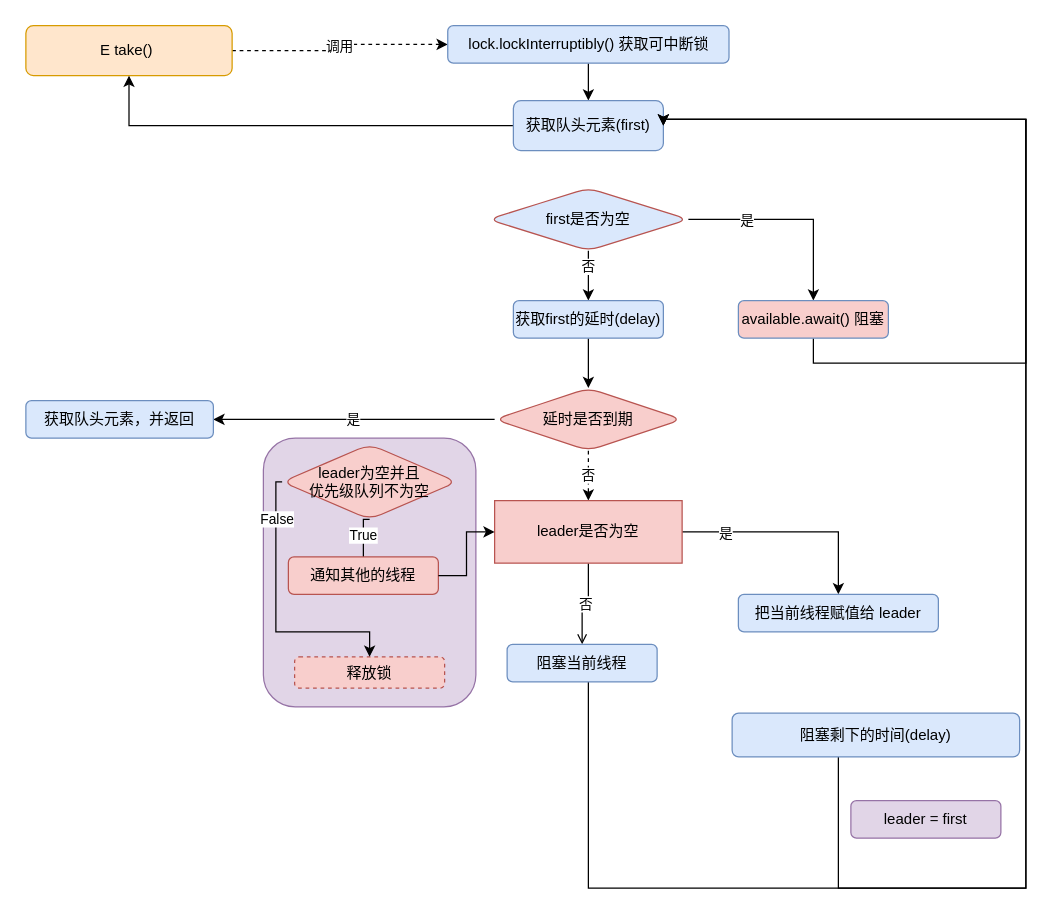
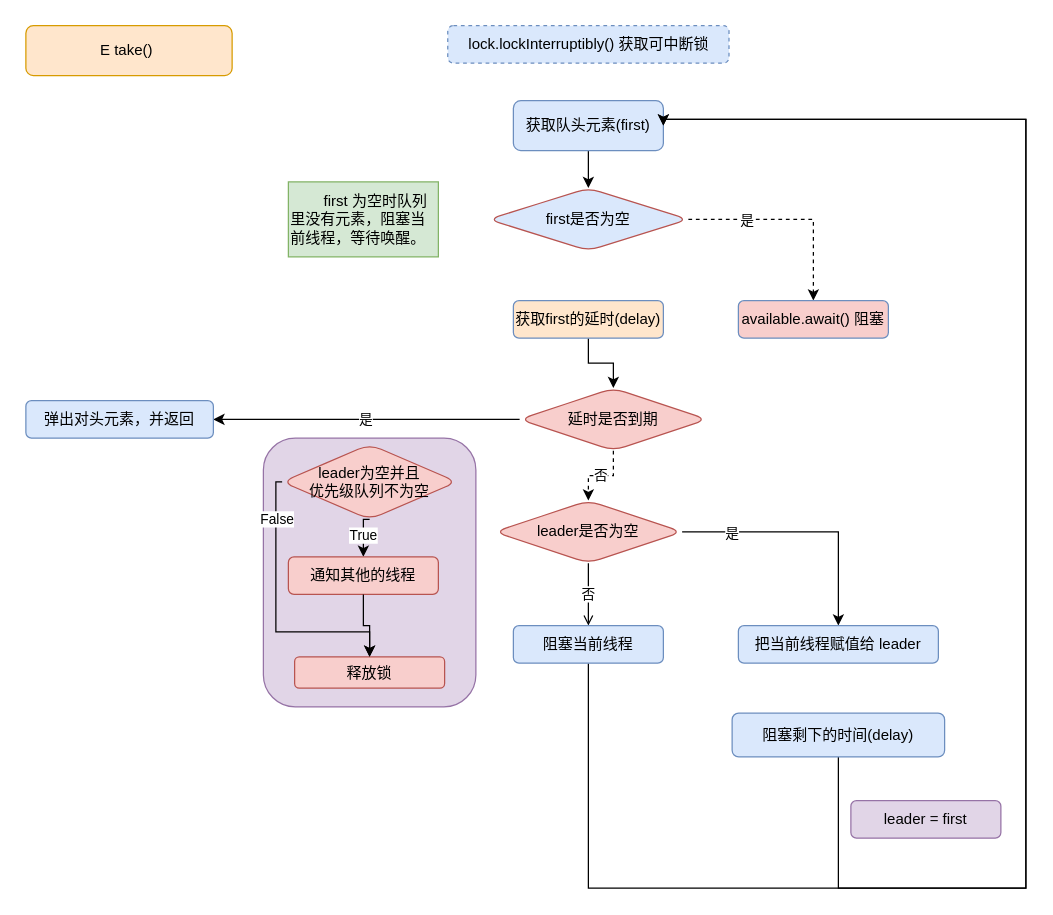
  <mxCell id="0" />
  <mxCell id="1" parent="0" />
- <mxCell id="2" value="调用" style="edgeStyle=orthogonalEdgeStyle;rounded=0;orthogonalLoop=1;jettySize=auto;html=1;exitX=1;exitY=0.5;exitDx=0;exitDy=0;entryX=0;entryY=0.5;entryDx=0;entryDy=0;dashed=1;" parent="1" source="3" target="5" edge="1"><mxGeometry relative="1" as="geometry" /></mxCell>
  <mxCell id="3" value="E take()&amp;nbsp;" style="rounded=1;whiteSpace=wrap;html=1;fillColor=#ffe6cc;strokeColor=#d79b00;" parent="1" vertex="1"><mxGeometry x="20" y="20" width="165" height="40" as="geometry" /></mxCell>
- <mxCell id="4" value="" style="edgeStyle=orthogonalEdgeStyle;rounded=0;orthogonalLoop=1;jettySize=auto;html=1;" parent="1" source="5" target="7" edge="1"><mxGeometry relative="1" as="geometry" /></mxCell>
- <mxCell id="5" value="lock.lockInterruptibly() 获取可中断锁" style="rounded=1;whiteSpace=wrap;html=1;fillColor=#dae8fc;strokeColor=#6c8ebf;" parent="1" vertex="1"><mxGeometry x="357.5" y="20" width="225" height="30" as="geometry" /></mxCell>
- <mxCell id="6" value="" style="edgeStyle=orthogonalEdgeStyle;rounded=0;orthogonalLoop=1;jettySize=auto;html=1;" parent="1" source="7" target="3" edge="1"><mxGeometry relative="1" as="geometry" /></mxCell>
+ <mxCell id="5" value="lock.lockInterruptibly() 获取可中断锁" style="rounded=1;whiteSpace=wrap;html=1;fillColor=#dae8fc;strokeColor=#6c8ebf;dashed=1;" parent="1" vertex="1"><mxGeometry x="357.5" y="20" width="225" height="30" as="geometry" /></mxCell>
+ <mxCell id="6" value="" style="edgeStyle=orthogonalEdgeStyle;rounded=0;orthogonalLoop=1;jettySize=auto;html=1;" parent="1" source="7" target="11" edge="1"><mxGeometry relative="1" as="geometry" /></mxCell>
  <mxCell id="7" value="获取队头元素(first)" style="whiteSpace=wrap;html=1;fillColor=#dae8fc;strokeColor=#6c8ebf;rounded=1;" parent="1" vertex="1"><mxGeometry x="410" y="80" width="120" height="40" as="geometry" /></mxCell>
- <mxCell id="8" value="否" style="edgeStyle=orthogonalEdgeStyle;rounded=0;orthogonalLoop=1;jettySize=auto;html=1;entryX=0.5;entryY=0;entryDx=0;entryDy=0;" parent="1" source="11" target="15" edge="1"><mxGeometry x="-0.333" relative="1" as="geometry"><mxPoint x="470" y="260" as="targetPoint" /><mxPoint as="offset" /></mxGeometry></mxCell>
- <mxCell id="9" value="" style="edgeStyle=orthogonalEdgeStyle;rounded=0;orthogonalLoop=1;jettySize=auto;html=1;exitX=1;exitY=0.5;exitDx=0;exitDy=0;" parent="1" source="11" target="13" edge="1"><mxGeometry relative="1" as="geometry" /></mxCell>
+ <mxCell id="9" value="" style="edgeStyle=orthogonalEdgeStyle;rounded=0;orthogonalLoop=1;jettySize=auto;html=1;exitX=1;exitY=0.5;exitDx=0;exitDy=0;dashed=1;" parent="1" source="11" target="13" edge="1"><mxGeometry relative="1" as="geometry" /></mxCell>
  <mxCell id="10" value="是" style="edgeLabel;html=1;align=center;verticalAlign=middle;resizable=0;points=[];" parent="9" vertex="1" connectable="0"><mxGeometry x="-0.065" y="-2" relative="1" as="geometry"><mxPoint x="-31" y="-2" as="offset" /></mxGeometry></mxCell>
  <mxCell id="11" value="first是否为空" style="rhombus;whiteSpace=wrap;html=1;fillColor=#dae8fc;strokeColor=#b85450;rounded=1;" parent="1" vertex="1"><mxGeometry x="390" y="150" width="160" height="50" as="geometry" /></mxCell>
- <mxCell id="12" style="edgeStyle=orthogonalEdgeStyle;rounded=0;orthogonalLoop=1;jettySize=auto;html=1;entryX=1;entryY=0.5;entryDx=0;entryDy=0;" parent="1" source="13" target="7" edge="1"><mxGeometry relative="1" as="geometry"><Array as="points"><mxPoint x="650" y="290" /><mxPoint x="820" y="290" /><mxPoint x="820" y="95" /></Array></mxGeometry></mxCell>
  <mxCell id="13" value="available.await() 阻塞" style="whiteSpace=wrap;html=1;fillColor=#f8cecc;strokeColor=#6c8ebf;rounded=1;" parent="1" vertex="1"><mxGeometry x="590" y="240" width="120" height="30" as="geometry" /></mxCell>
  <mxCell id="14" value="" style="edgeStyle=orthogonalEdgeStyle;rounded=0;orthogonalLoop=1;jettySize=auto;html=1;" parent="1" source="15" target="18" edge="1"><mxGeometry relative="1" as="geometry" /></mxCell>
- <mxCell id="15" value="获取first的延时(delay)" style="whiteSpace=wrap;html=1;fillColor=#dae8fc;strokeColor=#6c8ebf;rounded=1;" parent="1" vertex="1"><mxGeometry x="410" y="240" width="120" height="30" as="geometry" /></mxCell>
+ <mxCell id="15" value="获取first的延时(delay)" style="whiteSpace=wrap;html=1;fillColor=#ffe6cc;strokeColor=#6c8ebf;rounded=1;" parent="1" vertex="1"><mxGeometry x="410" y="240" width="120" height="30" as="geometry" /></mxCell>
  <mxCell id="16" value="是" style="edgeStyle=orthogonalEdgeStyle;rounded=0;orthogonalLoop=1;jettySize=auto;html=1;" parent="1" source="18" target="19" edge="1"><mxGeometry relative="1" as="geometry" /></mxCell>
  <mxCell id="17" value="否" style="edgeStyle=orthogonalEdgeStyle;rounded=0;orthogonalLoop=1;jettySize=auto;html=1;dashed=1;" parent="1" source="18" target="23" edge="1"><mxGeometry relative="1" as="geometry" /></mxCell>
- <mxCell id="18" value="延时是否到期" style="rhombus;whiteSpace=wrap;html=1;fillColor=#f8cecc;strokeColor=#b85450;rounded=1;" parent="1" vertex="1"><mxGeometry x="395" y="310" width="150" height="50" as="geometry" /></mxCell>
- <mxCell id="19" value="获取队头元素，并返回" style="whiteSpace=wrap;html=1;fillColor=#dae8fc;strokeColor=#6c8ebf;rounded=1;" parent="1" vertex="1"><mxGeometry y="320" width="150" height="30" as="geometry" x="20" /></mxCell>
+ <mxCell id="18" value="延时是否到期" style="rhombus;whiteSpace=wrap;html=1;fillColor=#f8cecc;strokeColor=#b85450;rounded=1;" parent="1" vertex="1"><mxGeometry x="415" y="310" width="150" height="50" as="geometry" /></mxCell>
+ <mxCell id="19" value="弹出对头元素，并返回" style="whiteSpace=wrap;html=1;fillColor=#dae8fc;strokeColor=#6c8ebf;rounded=1;" parent="1" vertex="1"><mxGeometry y="320" width="150" height="30" as="geometry" x="20" /></mxCell>
  <mxCell id="20" value="" style="edgeStyle=orthogonalEdgeStyle;rounded=0;orthogonalLoop=1;jettySize=auto;html=1;" parent="1" source="23" target="26" edge="1"><mxGeometry relative="1" as="geometry" /></mxCell>
  <mxCell id="21" value="是" style="edgeLabel;html=1;align=center;verticalAlign=middle;resizable=0;points=[];" parent="20" vertex="1" connectable="0"><mxGeometry x="-0.613" relative="1" as="geometry"><mxPoint as="offset" /></mxGeometry></mxCell>
  <mxCell id="22" value="否" style="edgeStyle=orthogonalEdgeStyle;rounded=0;orthogonalLoop=1;jettySize=auto;html=1;exitX=0.5;exitY=1;exitDx=0;exitDy=0;endArrow=open;" parent="1" source="23" target="25" edge="1"><mxGeometry relative="1" as="geometry" /></mxCell>
- <mxCell id="23" value="leader是否为空" style="whiteSpace=wrap;html=1;fillColor=#f8cecc;strokeColor=#b85450;rounded=0;" parent="1" vertex="1"><mxGeometry x="395" y="400" width="150" height="50" as="geometry" /></mxCell>
+ <mxCell id="23" value="leader是否为空" style="rhombus;whiteSpace=wrap;html=1;fillColor=#f8cecc;strokeColor=#b85450;rounded=1;" parent="1" vertex="1"><mxGeometry x="395" y="400" width="150" height="50" as="geometry" /></mxCell>
  <mxCell id="24" style="edgeStyle=orthogonalEdgeStyle;rounded=0;orthogonalLoop=1;jettySize=auto;html=1;entryX=1;entryY=0.5;entryDx=0;entryDy=0;" parent="1" source="25" target="7" edge="1"><mxGeometry relative="1" as="geometry"><Array as="points"><mxPoint x="470" y="710" /><mxPoint x="820" y="710" /><mxPoint x="820" y="95" /></Array></mxGeometry></mxCell>
- <mxCell id="25" value="阻塞当前线程" style="whiteSpace=wrap;html=1;fillColor=#dae8fc;strokeColor=#6c8ebf;rounded=1;" parent="1" vertex="1"><mxGeometry x="405" y="515" width="120" height="30" as="geometry" /></mxCell>
- <mxCell id="26" value="把当前线程赋值给 leader" style="whiteSpace=wrap;html=1;fillColor=#dae8fc;strokeColor=#6c8ebf;rounded=1;" parent="1" vertex="1"><mxGeometry x="590" y="475" width="160" height="30" as="geometry" /></mxCell>
+ <mxCell id="25" value="阻塞当前线程" style="whiteSpace=wrap;html=1;fillColor=#dae8fc;strokeColor=#6c8ebf;rounded=1;" parent="1" vertex="1"><mxGeometry x="410" y="500" width="120" height="30" as="geometry" /></mxCell>
+ <mxCell id="26" value="把当前线程赋值给 leader" style="whiteSpace=wrap;html=1;fillColor=#dae8fc;strokeColor=#6c8ebf;rounded=1;" parent="1" vertex="1"><mxGeometry x="590" y="500" width="160" height="30" as="geometry" /></mxCell>
  <mxCell id="27" value="" style="edgeStyle=orthogonalEdgeStyle;rounded=0;orthogonalLoop=1;jettySize=auto;html=1;entryX=1;entryY=0.5;entryDx=0;entryDy=0;" parent="1" source="28" target="7" edge="1"><mxGeometry relative="1" as="geometry"><mxPoint x="670" y="672.5" as="targetPoint" /><Array as="points"><mxPoint x="670" y="710" /><mxPoint x="820" y="710" /><mxPoint x="820" y="95" /></Array></mxGeometry></mxCell>
- <mxCell id="28" value="阻塞剩下的时间(delay)" style="whiteSpace=wrap;html=1;fillColor=#dae8fc;strokeColor=#6c8ebf;rounded=1;" parent="1" vertex="1"><mxGeometry x="585" y="570" width="230" height="35" as="geometry" /></mxCell>
+ <mxCell id="28" value="阻塞剩下的时间(delay)" style="whiteSpace=wrap;html=1;fillColor=#dae8fc;strokeColor=#6c8ebf;rounded=1;" parent="1" vertex="1"><mxGeometry x="585" y="570" width="170" height="35" as="geometry" /></mxCell>
  <mxCell id="29" value="leader = first" style="rounded=1;whiteSpace=wrap;html=1;fillColor=#e1d5e7;strokeColor=#9673a6;" parent="1" vertex="1"><mxGeometry x="680" y="640" width="120" height="30" as="geometry" /></mxCell>
  <mxCell id="30" value="" style="group" parent="1" vertex="1" connectable="0"><mxGeometry x="210" y="350" width="170" height="215" as="geometry" /></mxCell>
  <mxCell id="31" value="" style="rounded=1;whiteSpace=wrap;html=1;fillColor=#e1d5e7;strokeColor=#9673a6;" parent="30" vertex="1"><mxGeometry width="170" height="215" as="geometry" /></mxCell>
  <mxCell id="32" value="" style="group" parent="30" vertex="1" connectable="0"><mxGeometry x="10" y="5" width="145" height="195" as="geometry" /></mxCell>
- <mxCell id="33" value="True" style="edgeStyle=orthogonalEdgeStyle;rounded=0;orthogonalLoop=1;jettySize=auto;html=1;exitX=0.5;exitY=1;exitDx=0;exitDy=0;entryX=0.5;entryY=0;entryDx=0;entryDy=0;endArrow=none;" parent="32" source="34" target="35" edge="1"><mxGeometry relative="1" as="geometry" /></mxCell>
+ <mxCell id="33" value="True" style="edgeStyle=orthogonalEdgeStyle;rounded=0;orthogonalLoop=1;jettySize=auto;html=1;exitX=0.5;exitY=1;exitDx=0;exitDy=0;entryX=0.5;entryY=0;entryDx=0;entryDy=0;" parent="32" source="34" target="35" edge="1"><mxGeometry relative="1" as="geometry" /></mxCell>
  <mxCell id="34" value="leader为空并且&lt;br&gt;优先级队列不为空" style="rhombus;whiteSpace=wrap;html=1;fillColor=#f8cecc;strokeColor=#b85450;rounded=1;" parent="32" vertex="1"><mxGeometry x="5" width="140" height="60" as="geometry" /></mxCell>
  <mxCell id="35" value="通知其他的线程" style="whiteSpace=wrap;html=1;fillColor=#f8cecc;strokeColor=#b85450;rounded=1;" parent="32" vertex="1"><mxGeometry x="10" y="90" width="120" height="30" as="geometry" /></mxCell>
- <mxCell id="36" value="释放锁" style="whiteSpace=wrap;html=1;fillColor=#f8cecc;strokeColor=#b85450;rounded=1;dashed=1;" parent="32" vertex="1"><mxGeometry x="15" y="170" width="120" height="25" as="geometry" /></mxCell>
+ <mxCell id="36" value="释放锁" style="whiteSpace=wrap;html=1;fillColor=#f8cecc;strokeColor=#b85450;rounded=1;" parent="32" vertex="1"><mxGeometry x="15" y="170" width="120" height="25" as="geometry" /></mxCell>
  <mxCell id="37" style="edgeStyle=orthogonalEdgeStyle;rounded=0;orthogonalLoop=1;jettySize=auto;html=1;exitX=0;exitY=0.5;exitDx=0;exitDy=0;entryX=0.5;entryY=0;entryDx=0;entryDy=0;" parent="32" source="34" target="36" edge="1"><mxGeometry relative="1" as="geometry"><mxPoint x="-40" y="90" as="targetPoint" /><Array as="points"><mxPoint y="30" /><mxPoint y="150" /><mxPoint x="75" y="150" /></Array></mxGeometry></mxCell>
  <mxCell id="38" value="False" style="edgeLabel;html=1;align=center;verticalAlign=middle;resizable=0;points=[];" parent="37" vertex="1" connectable="0"><mxGeometry x="-0.689" relative="1" as="geometry"><mxPoint as="offset" /></mxGeometry></mxCell>
- <mxCell id="39" value="" style="edgeStyle=orthogonalEdgeStyle;rounded=0;orthogonalLoop=1;jettySize=auto;html=1;" parent="32" source="35" target="23" edge="1"><mxGeometry relative="1" as="geometry" /></mxCell>
+ <mxCell id="39" value="" style="edgeStyle=orthogonalEdgeStyle;rounded=0;orthogonalLoop=1;jettySize=auto;html=1;" parent="32" source="35" target="36" edge="1"><mxGeometry relative="1" as="geometry" /></mxCell>
+ <mxCell id="40" value="&lt;span style=&quot;white-space: pre;&quot;&gt;&#09;&lt;/span&gt;first 为空时队列里没有元素，阻塞当前线程，等待唤醒。" style="rounded=0;whiteSpace=wrap;html=1;align=left;fillColor=#d5e8d4;strokeColor=#82b366;" parent="1" vertex="1"><mxGeometry x="230" y="145" width="120" height="60" as="geometry" /></mxCell>
